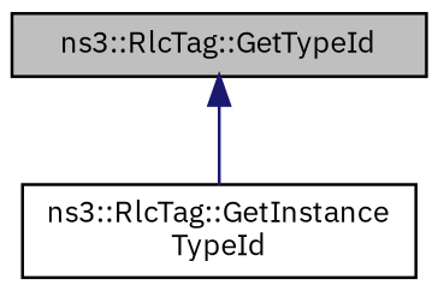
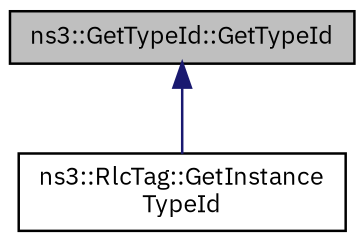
  digraph {
    rankdir=TB
    fontname="IBM Plex Sans"
    node [color=black fontname="IBM Plex Sans" fontsize=10 shape=record style=filled]
-   n1 [fillcolor=grey75 fontcolor=black height=0.2 label="ns3::RlcTag::GetTypeId" width=0.4]
+   n1 [fillcolor=grey75 fontcolor=black height=0.2 label="ns3::GetTypeId::GetTypeId" width=0.4]
    n2 [fillcolor=white height=0.2 label="ns3::RlcTag::GetInstance\lTypeId" width=0.4]
    n1 -> n2 [color=midnightblue dir=back fontname="IBM Plex Sans" fontsize=10 labelfontname=Helvetica labelfontsize=10 style=solid]
  }
